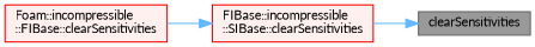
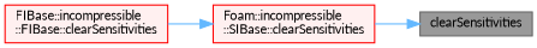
  digraph {
    fontname=Lato
    rankdir=RL
    node [color=red fillcolor="#FFF0F0" fontname=Lato fontsize=10 shape=box style=filled]
    edge [color=steelblue1 dir=back fontname=Lato fontsize=10 labelfontname=Helvetica labelfontsize=10 style=solid]
    n1 [color=gray40 fillcolor=grey60 fontcolor=black height=0.2 label=clearSensitivities width=0.4]
-   n2 [height=0.2 label="FIBase::incompressible\l::SIBase::clearSensitivities" width=0.4]
-   n3 [height=0.2 label="Foam::incompressible\l::FIBase::clearSensitivities" width=0.4]
+   n2 [height=0.2 label="Foam::incompressible\l::SIBase::clearSensitivities" width=0.4]
+   n3 [height=0.2 label="FIBase::incompressible\l::FIBase::clearSensitivities" width=0.4]
    n1 -> n2
    n2 -> n3
  }
